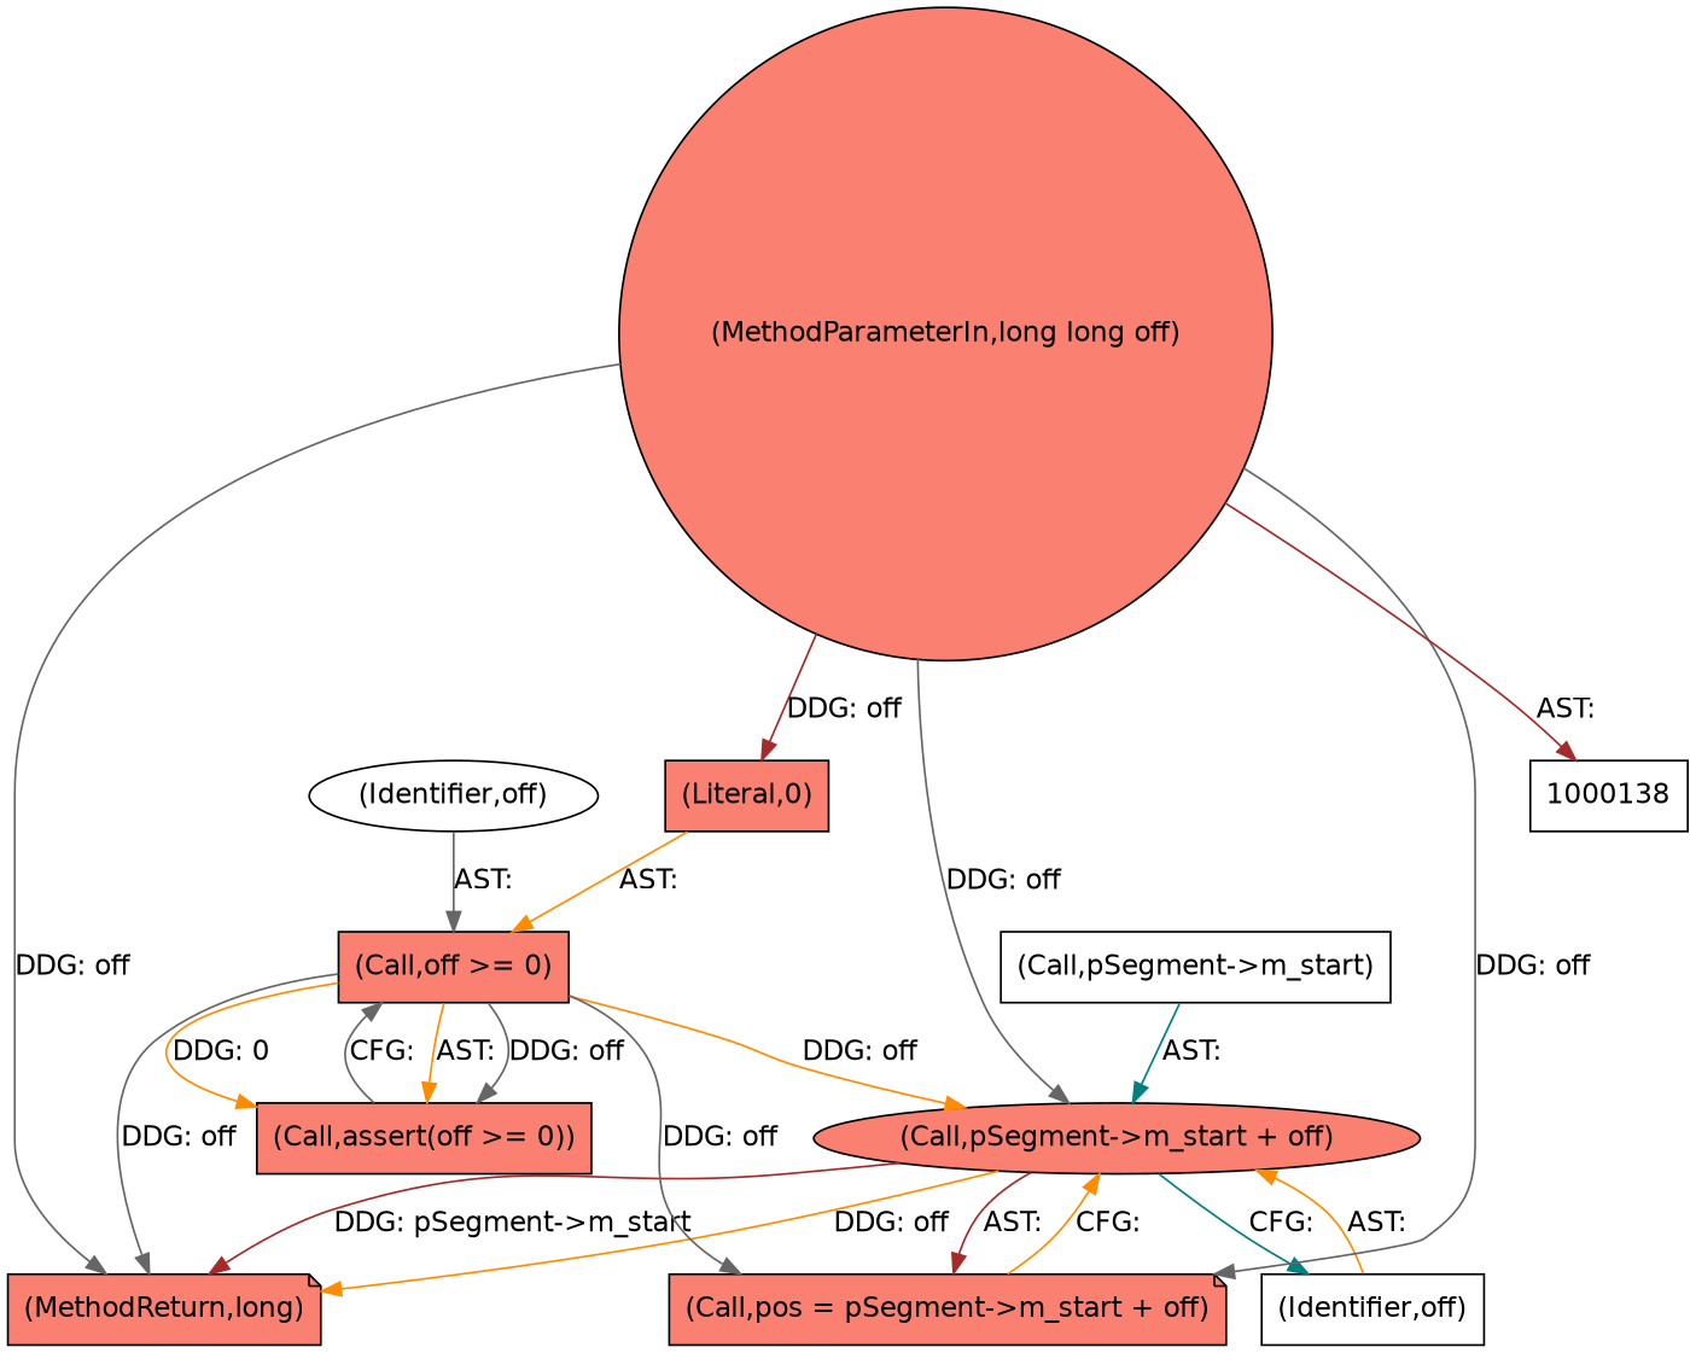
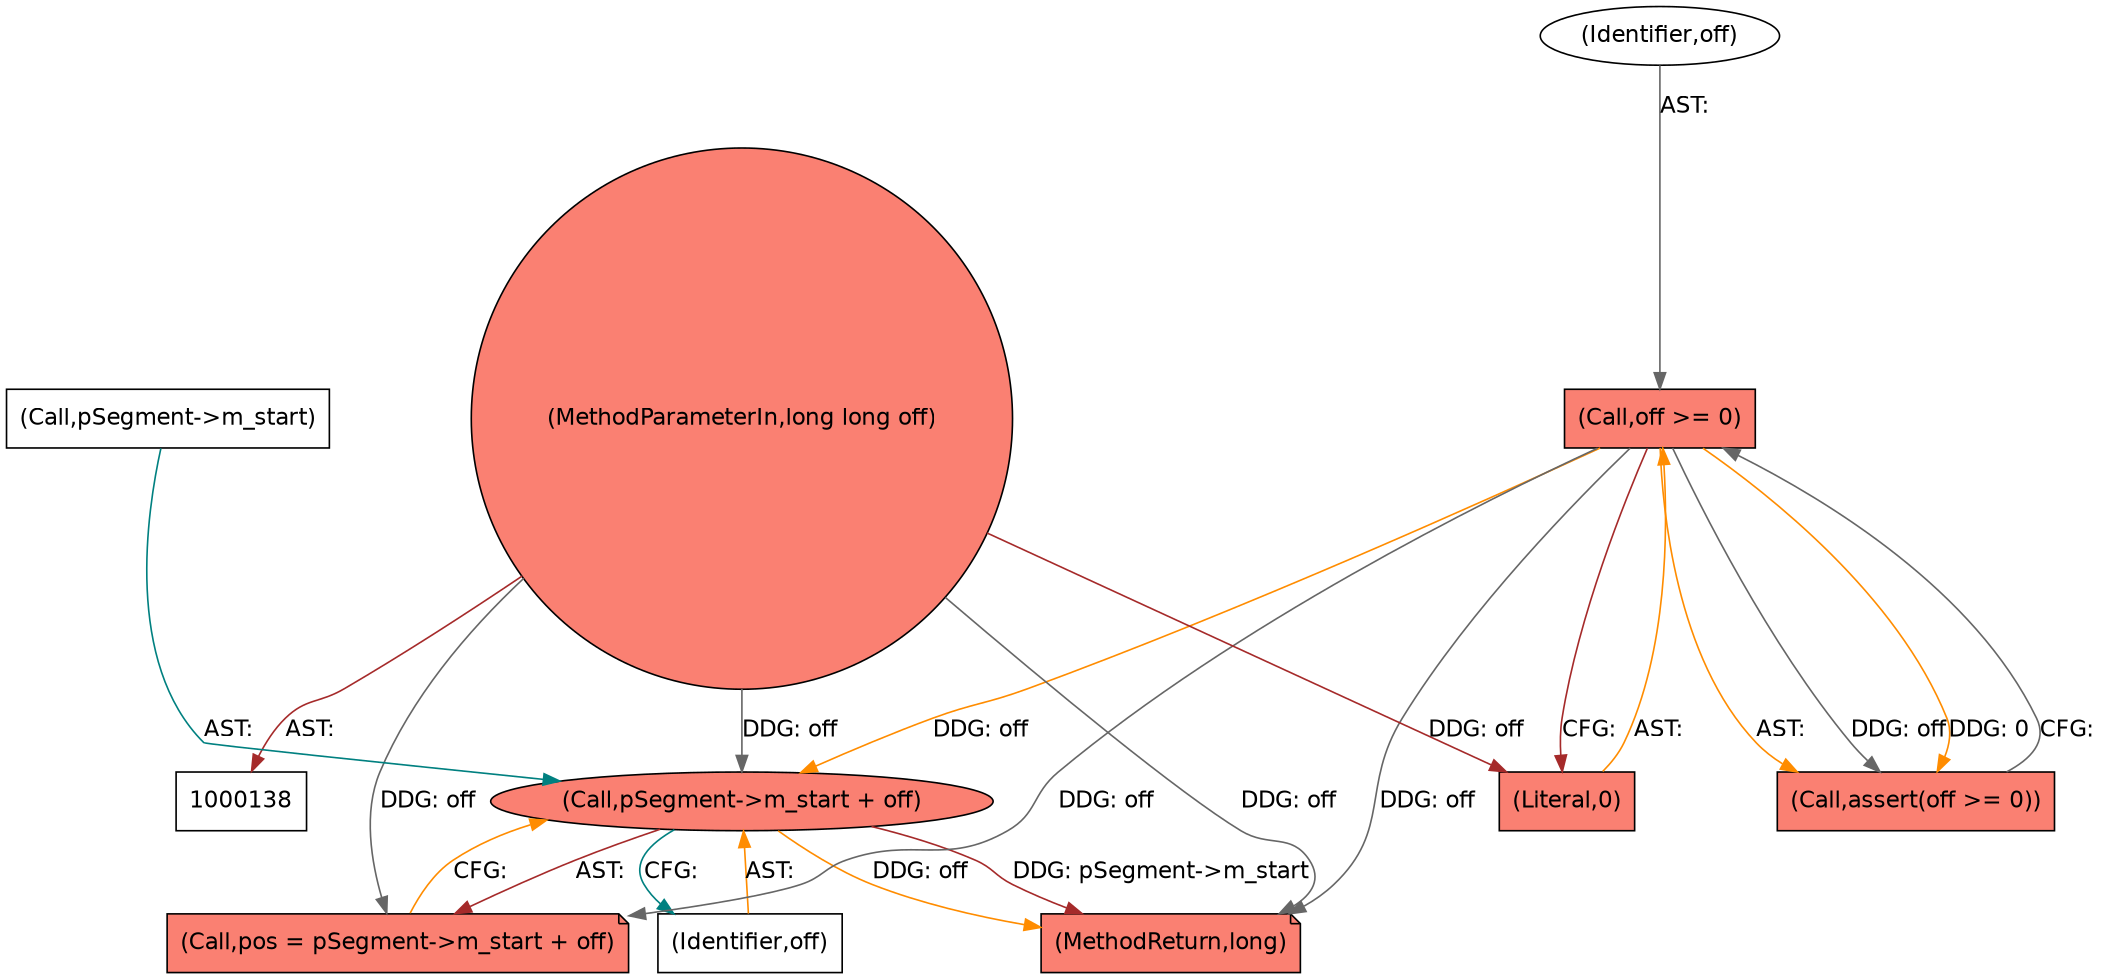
  digraph {
    fontname="DejaVu Sans"
    node [fillcolor=salmon fontname="DejaVu Sans" shape=box style=filled]
    edge [color=gray40 fontname="DejaVu Sans"]
    n1 [label="(Call,pSegment->m_start + off)" shape=ellipse]
    n2 [label="(MethodReturn,long)" shape=note]
    n3 [fillcolor=white label="(Identifier,off)"]
    n4 [label="(Call,pos = pSegment->m_start + off)" shape=note]
    n5 [label="(Call,off >= 0)"]
    n6 [label="(Literal,0)"]
    n7 [label="(Call,assert(off >= 0))"]
    n8 [label="(MethodParameterIn,long long off)" shape=circle]
    1000138 [fillcolor=white]
    n10 [fillcolor=white label="(Identifier,off)" shape=ellipse]
    n11 [fillcolor=white label="(Call,pSegment->m_start)"]
    n1 -> n2 [color=brown label="DDG: pSegment->m_start"]
    n1 -> n2 [color=darkorange label="DDG: off"]
    n1 -> n3 [color=teal label="CFG: "]
    n1 -> n4 [color=brown label="AST: "]
    n3 -> n1 [color=darkorange label="AST: "]
    n4 -> n1 [color=darkorange label="CFG: "]
    n5 -> n1 [color=darkorange label="DDG: off"]
    n5 -> n2 [label="DDG: off"]
    n5 -> n4 [label="DDG: off"]
+   n5 -> n6 [color=brown label="CFG: "]
    n5 -> n7 [color=darkorange label="AST: "]
    n5 -> n7 [label="DDG: off"]
    n5 -> n7 [color=darkorange label="DDG: 0"]
    n6 -> n5 [color=darkorange label="AST: "]
    n7 -> n5 [label="CFG: "]
    n8 -> n1 [label="DDG: off"]
    n8 -> n2 [label="DDG: off"]
    n8 -> n4 [label="DDG: off"]
    n8 -> n6 [color=brown label="DDG: off"]
    n8 -> 1000138 [color=brown label="AST: "]
    n10 -> n5 [label="AST: "]
    n11 -> n1 [color=teal label="AST: "]
  }
